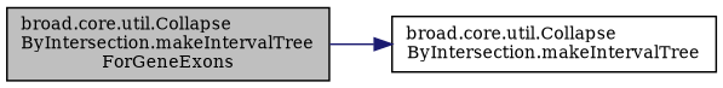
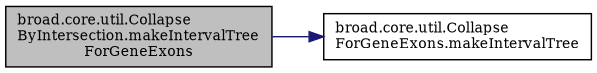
  digraph {
    rankdir=LR
    fontname="DejaVu Serif"
    node [color=black fontname="DejaVu Serif" fontsize=10 shape=record style=filled]
    n1 [fillcolor=grey75 fontcolor=black height=0.2 label="broad.core.util.Collapse\lByIntersection.makeIntervalTree\lForGeneExons" width=0.4]
-   n2 [fillcolor=white height=0.2 label="broad.core.util.Collapse\lByIntersection.makeIntervalTree" width=0.4]
+   n2 [fillcolor=white height=0.2 label="broad.core.util.Collapse\lForGeneExons.makeIntervalTree" width=0.4]
    n1 -> n2 [color=midnightblue fontname="DejaVu Serif" fontsize=10 labelfontname=Helvetica labelfontsize=10 style=solid]
  }
